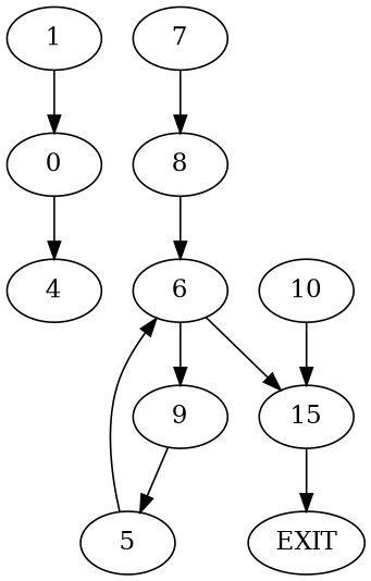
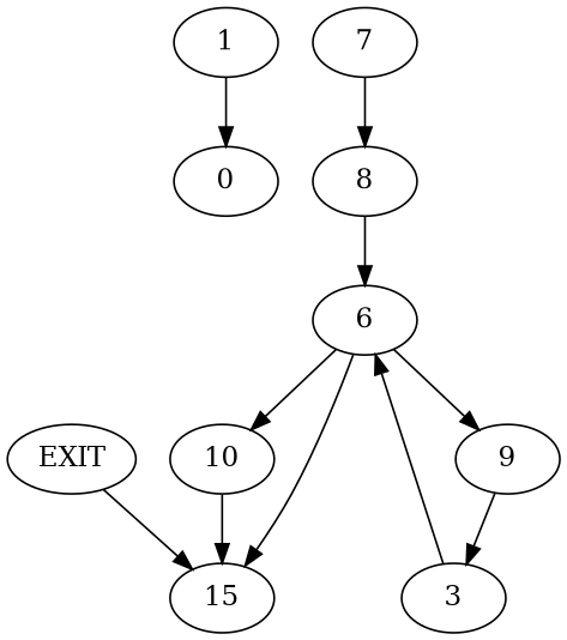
  digraph {
    n1 [label=0]
    1
    n3 [label=EXIT]
-   4
-   5
+   5 [label=3]
    6
    10
    n8 [label=15]
    9
    7
    8
-   n1 -> 4
    1 -> n1
    5 -> 6
+   6 -> 10
    6 -> n8
    6 -> 9
    10 -> n8
-   n8 -> n3
+   n3 -> n8
    9 -> 5
    7 -> 8
    8 -> 6
  }
